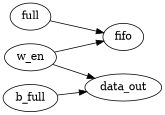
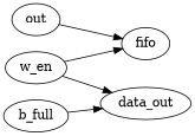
  strict digraph {
    rankdir=LR
    node [complexity=4 importance=0.675675432144 rank=0.112612572024]
    fifo [importance=0.567567242859 rank=0.141891810715]
-   full [complexity=6]
+   full [complexity=6 label=out]
    data_out [complexity=0 importance=0.297296378454 rank=0.0]
    n4 [importance=0.405404567739 label=b_full rank=0.101351141935]
    w_en [complexity=6]
    full -> fifo
    n4 -> data_out
    w_en -> fifo
    w_en -> data_out
  }
